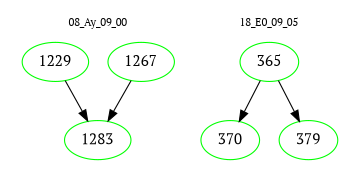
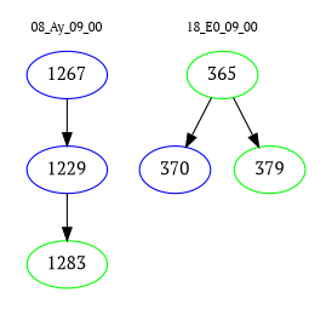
  digraph {
    fontname="PT Serif"
    node [color=green fontname="PT Serif"]
    edge [color=black fontname="PT Serif"]
-   n1 [label=1267]
-   n2 [label=1229]
+   n1 [color=blue label=1267]
+   n2 [color=blue label=1229]
    n3 [label=1283]
-   n4 [label=370]
+   n4 [color=blue label=370]
    n5 [label=365]
    n6 [label=379]
    subgraph cluster_1 {
      color=white
      fontsize=10
      label="08_Ay_09_00"
      n1
      n2
      n3
    }
    subgraph cluster_2 {
      color=white
      fontsize=10
-     label="18_E0_09_05"
+     label="18_E0_09_00"
      n4
      n5
      n6
    }
-   n1 -> n3
+   n1 -> n2
    n2 -> n3
    n5 -> n4
    n5 -> n6
  }
